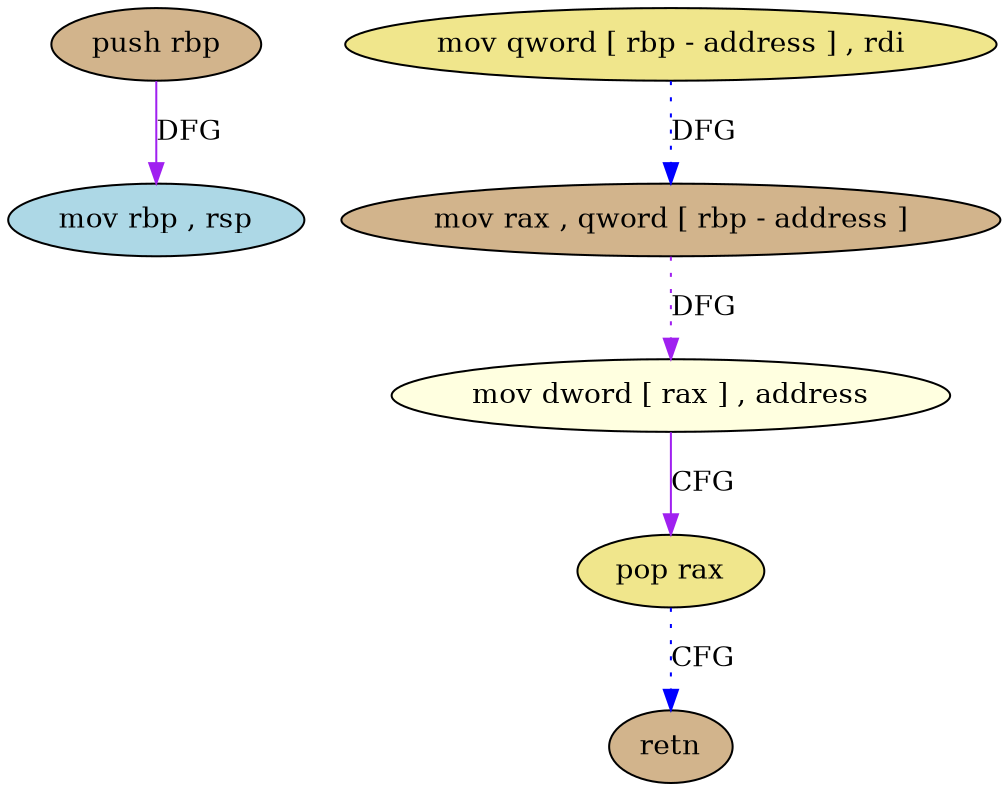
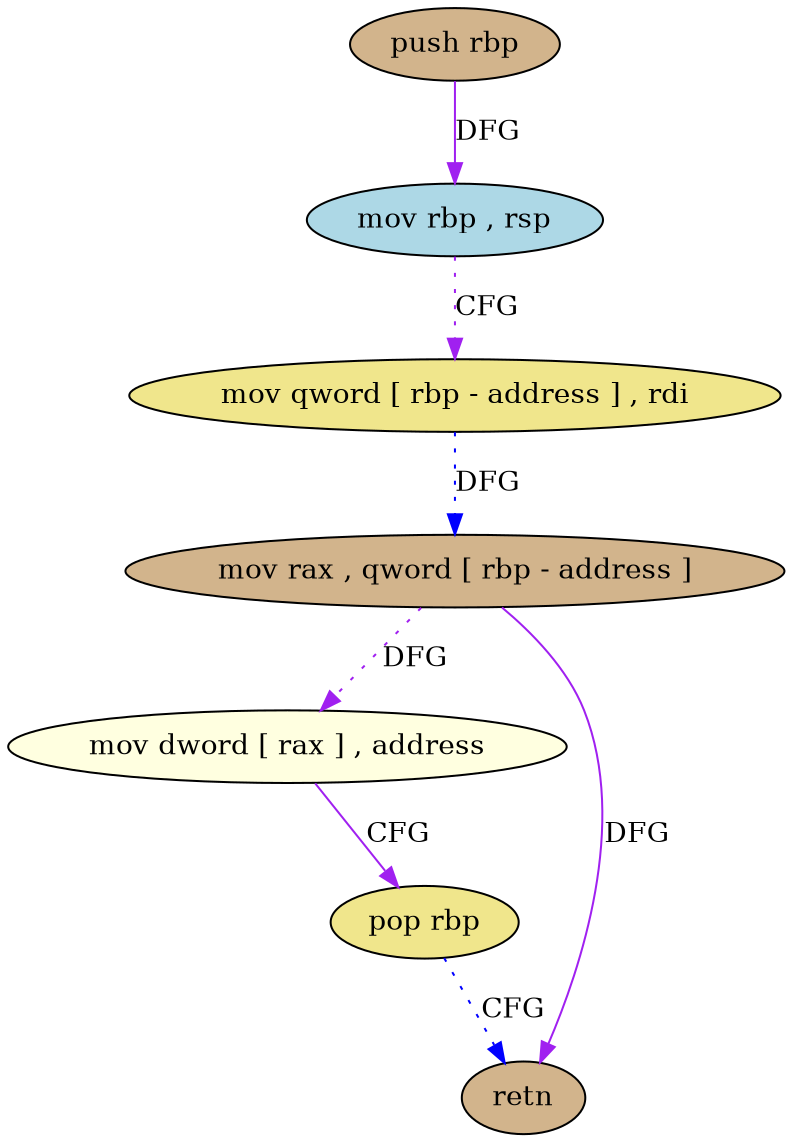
  digraph {
    node [fillcolor=tan style=filled]
    edge [color=purple style=dotted]
    n1 [label="push rbp"]
    n2 [fillcolor=lightblue label="mov rbp , rsp"]
    n3 [fillcolor=khaki label="mov qword [ rbp - address ] , rdi"]
    n4 [label="mov rax , qword [ rbp - address ]"]
    n5 [fillcolor=lightyellow label="mov dword [ rax ] , address"]
    n6 [label=retn]
-   n7 [fillcolor=khaki label="pop rax"]
+   n7 [fillcolor=khaki label="pop rbp"]
    n1 -> n2 [label=DFG style=solid]
+   n2 -> n3 [label=CFG]
    n3 -> n4 [color=blue label=DFG]
    n4 -> n5 [label=DFG]
+   n4 -> n6 [label=DFG style=solid]
    n5 -> n7 [label=CFG style=solid]
    n7 -> n6 [color=blue label=CFG]
  }
